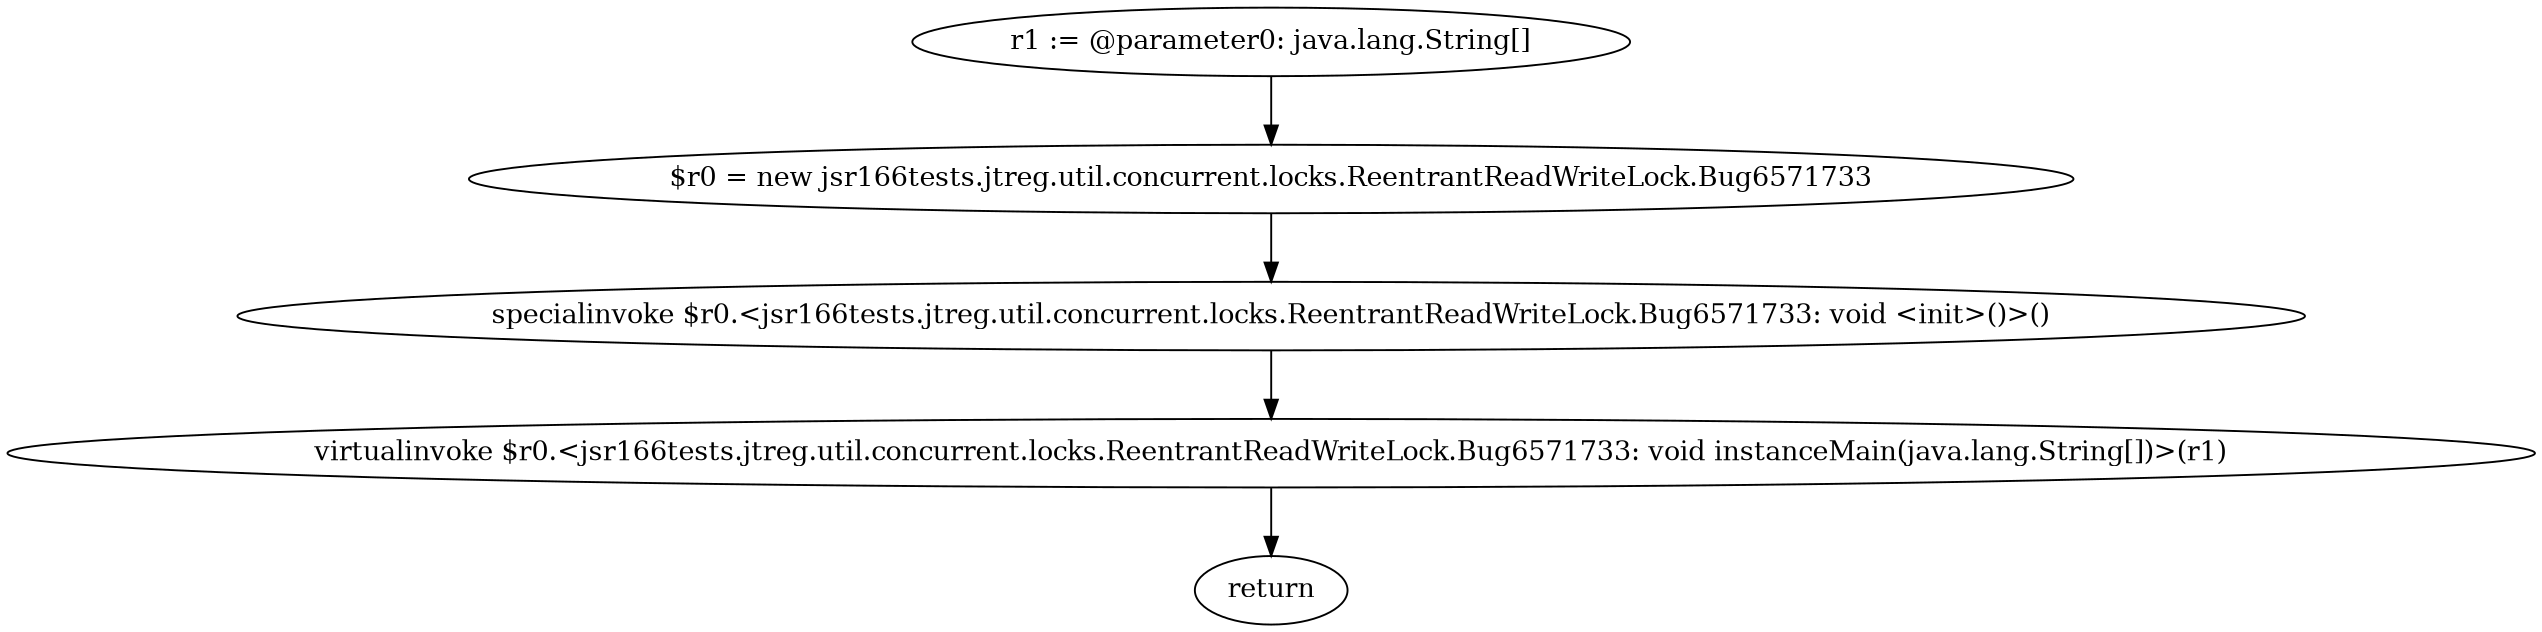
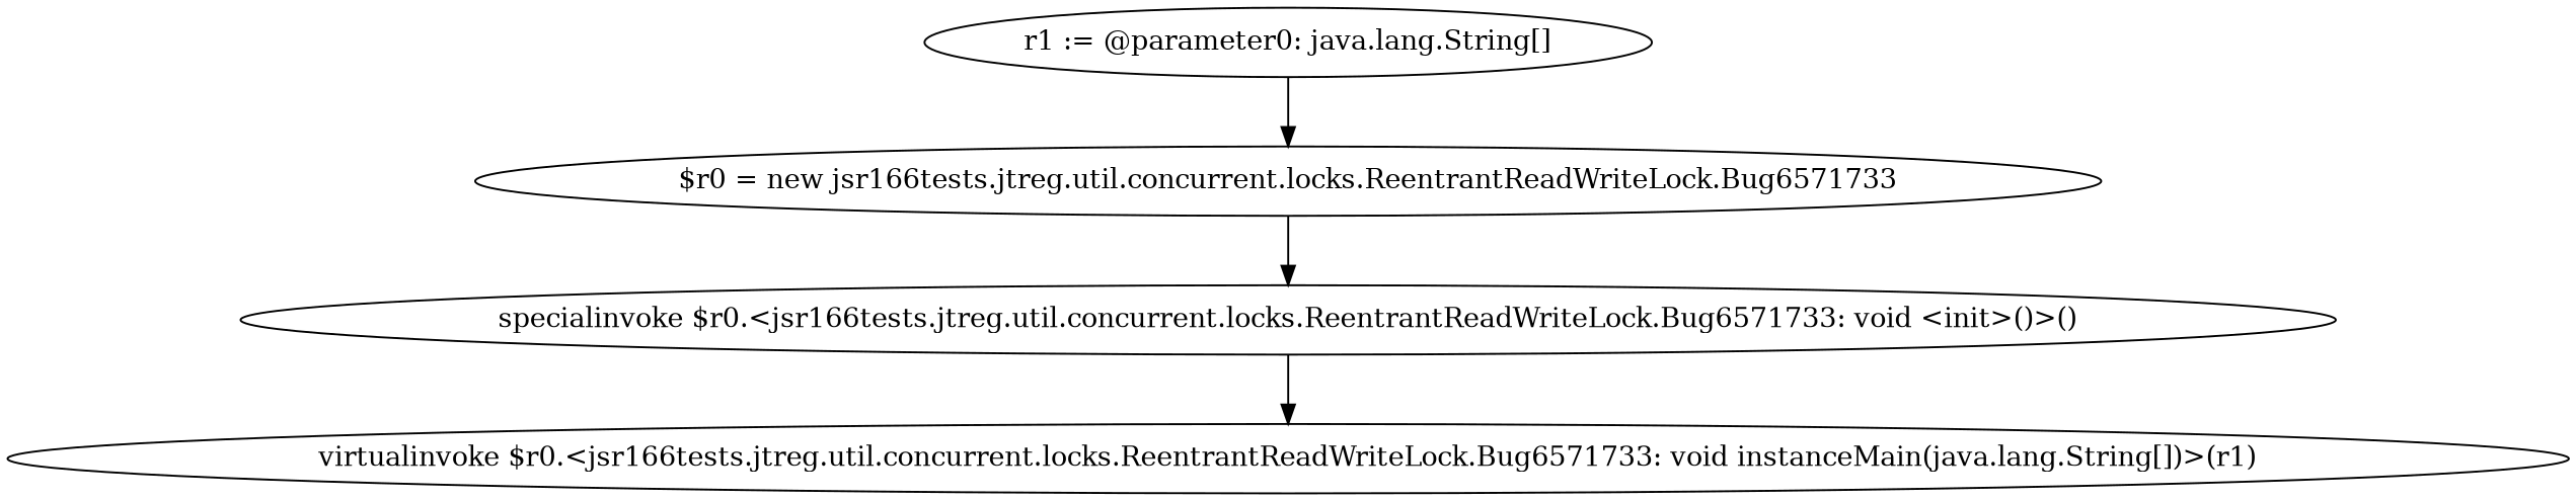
  digraph {
    "r1 := @parameter0: java.lang.String[]"
    "$r0 = new jsr166tests.jtreg.util.concurrent.locks.ReentrantReadWriteLock.Bug6571733"
    "specialinvoke $r0.<jsr166tests.jtreg.util.concurrent.locks.ReentrantReadWriteLock.Bug6571733: void <init>()>()"
    "virtualinvoke $r0.<jsr166tests.jtreg.util.concurrent.locks.ReentrantReadWriteLock.Bug6571733: void instanceMain(java.lang.String[])>(r1)"
-   return
    "r1 := @parameter0: java.lang.String[]" -> "$r0 = new jsr166tests.jtreg.util.concurrent.locks.ReentrantReadWriteLock.Bug6571733"
    "$r0 = new jsr166tests.jtreg.util.concurrent.locks.ReentrantReadWriteLock.Bug6571733" -> "specialinvoke $r0.<jsr166tests.jtreg.util.concurrent.locks.ReentrantReadWriteLock.Bug6571733: void <init>()>()"
    "specialinvoke $r0.<jsr166tests.jtreg.util.concurrent.locks.ReentrantReadWriteLock.Bug6571733: void <init>()>()" -> "virtualinvoke $r0.<jsr166tests.jtreg.util.concurrent.locks.ReentrantReadWriteLock.Bug6571733: void instanceMain(java.lang.String[])>(r1)"
-   "virtualinvoke $r0.<jsr166tests.jtreg.util.concurrent.locks.ReentrantReadWriteLock.Bug6571733: void instanceMain(java.lang.String[])>(r1)" -> return
  }
